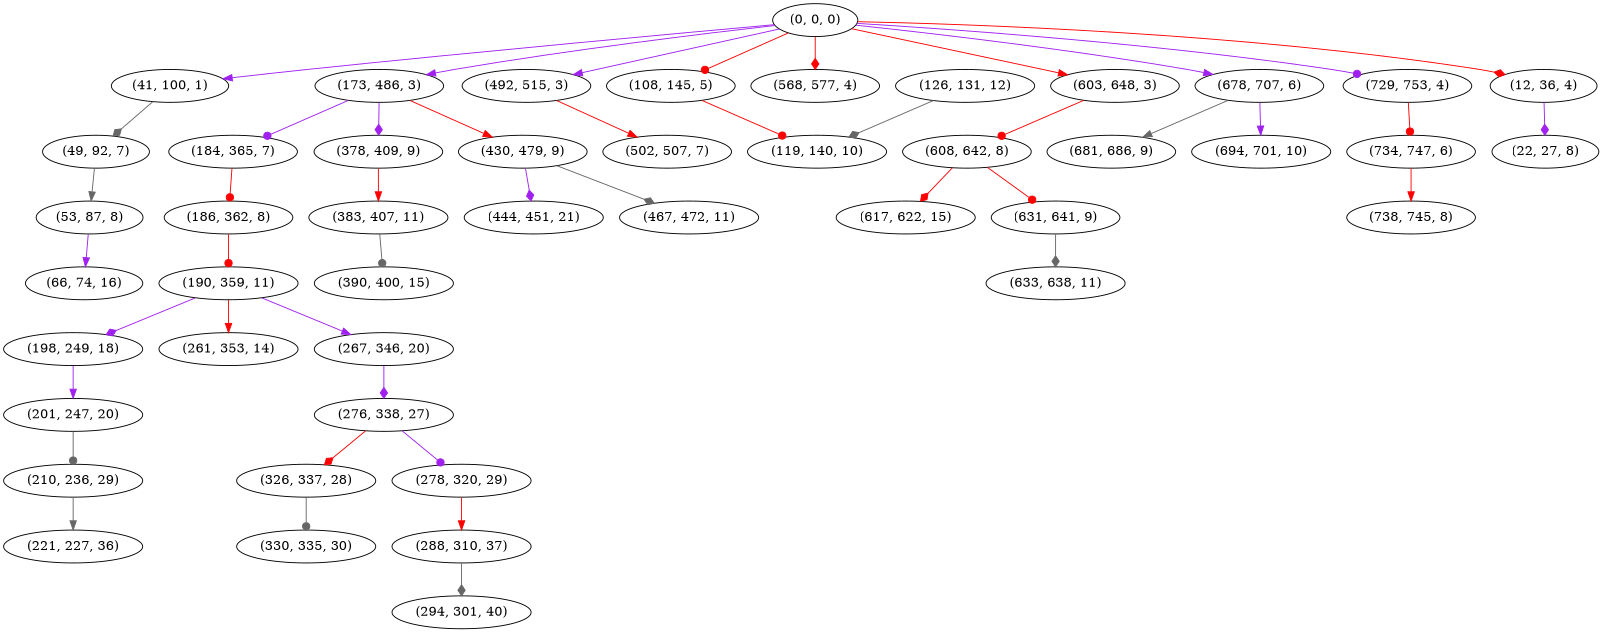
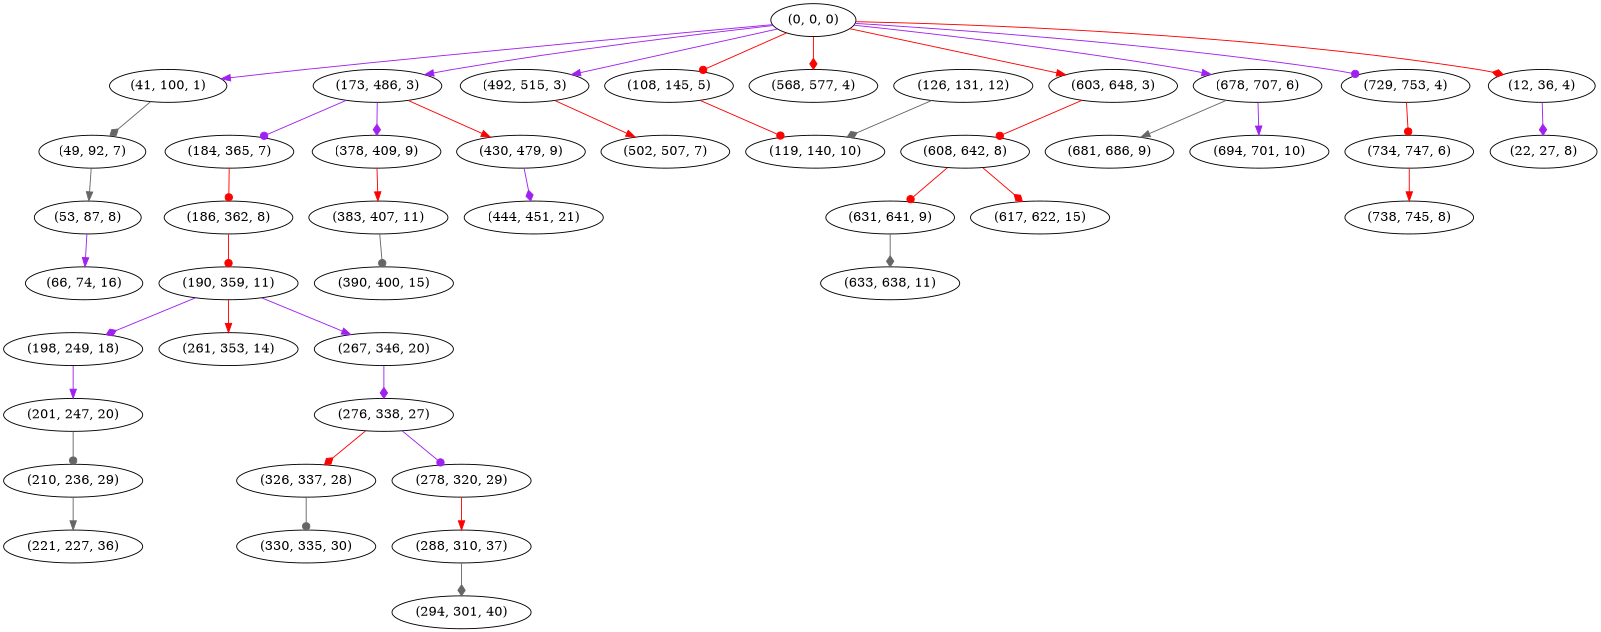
  digraph {
    edge [arrowhead=normal color=red]
    "(0, 0, 0)"
    "(12, 36, 4)"
    "(41, 100, 1)"
    "(108, 145, 5)"
    "(173, 486, 3)"
    "(492, 515, 3)"
    "(568, 577, 4)"
    "(603, 648, 3)"
    "(678, 707, 6)"
    "(729, 753, 4)"
    "(22, 27, 8)"
    "(49, 92, 7)"
    "(119, 140, 10)"
    "(184, 365, 7)"
    "(378, 409, 9)"
    "(430, 479, 9)"
    "(502, 507, 7)"
    "(608, 642, 8)"
    "(681, 686, 9)"
    "(694, 701, 10)"
    "(734, 747, 6)"
    "(53, 87, 8)"
    "(66, 74, 16)"
    "(126, 131, 12)"
    "(186, 362, 8)"
    "(383, 407, 11)"
    "(444, 451, 21)"
-   "(467, 472, 11)"
    "(190, 359, 11)"
    "(198, 249, 18)"
    "(261, 353, 14)"
    "(267, 346, 20)"
    "(201, 247, 20)"
    "(210, 236, 29)"
    "(221, 227, 36)"
    "(276, 338, 27)"
    "(278, 320, 29)"
    "(326, 337, 28)"
    "(288, 310, 37)"
    "(330, 335, 30)"
    "(294, 301, 40)"
    "(390, 400, 15)"
    "(617, 622, 15)"
    "(631, 641, 9)"
    "(633, 638, 11)"
    "(738, 745, 8)"
    "(0, 0, 0)" -> "(12, 36, 4)" [arrowhead=diamond]
    "(0, 0, 0)" -> "(41, 100, 1)" [color=purple]
    "(0, 0, 0)" -> "(108, 145, 5)" [arrowhead=dot]
    "(0, 0, 0)" -> "(173, 486, 3)" [color=purple]
    "(0, 0, 0)" -> "(492, 515, 3)" [color=purple]
    "(0, 0, 0)" -> "(568, 577, 4)" [arrowhead=diamond]
    "(0, 0, 0)" -> "(603, 648, 3)"
    "(0, 0, 0)" -> "(678, 707, 6)" [color=purple]
    "(0, 0, 0)" -> "(729, 753, 4)" [arrowhead=dot color=purple]
    "(12, 36, 4)" -> "(22, 27, 8)" [arrowhead=diamond color=purple]
    "(41, 100, 1)" -> "(49, 92, 7)" [arrowhead=diamond color=gray40]
    "(108, 145, 5)" -> "(119, 140, 10)" [arrowhead=dot]
    "(173, 486, 3)" -> "(184, 365, 7)" [arrowhead=dot color=purple]
    "(173, 486, 3)" -> "(378, 409, 9)" [arrowhead=diamond color=purple]
    "(173, 486, 3)" -> "(430, 479, 9)"
    "(492, 515, 3)" -> "(502, 507, 7)"
    "(603, 648, 3)" -> "(608, 642, 8)" [arrowhead=dot]
    "(678, 707, 6)" -> "(681, 686, 9)" [color=gray40]
    "(678, 707, 6)" -> "(694, 701, 10)" [color=purple]
    "(729, 753, 4)" -> "(734, 747, 6)" [arrowhead=dot]
    "(49, 92, 7)" -> "(53, 87, 8)" [color=gray40]
    "(184, 365, 7)" -> "(186, 362, 8)" [arrowhead=dot]
    "(378, 409, 9)" -> "(383, 407, 11)"
    "(430, 479, 9)" -> "(444, 451, 21)" [arrowhead=diamond color=purple]
-   "(430, 479, 9)" -> "(467, 472, 11)" [arrowhead=diamond color=gray40]
    "(608, 642, 8)" -> "(617, 622, 15)" [arrowhead=diamond]
    "(608, 642, 8)" -> "(631, 641, 9)" [arrowhead=dot]
    "(734, 747, 6)" -> "(738, 745, 8)"
    "(53, 87, 8)" -> "(66, 74, 16)" [color=purple]
    "(126, 131, 12)" -> "(119, 140, 10)" [arrowhead=diamond color=gray40]
    "(186, 362, 8)" -> "(190, 359, 11)" [arrowhead=dot]
    "(383, 407, 11)" -> "(390, 400, 15)" [arrowhead=dot color=gray40]
    "(190, 359, 11)" -> "(198, 249, 18)" [arrowhead=diamond color=purple]
    "(190, 359, 11)" -> "(261, 353, 14)"
    "(190, 359, 11)" -> "(267, 346, 20)" [color=purple]
    "(198, 249, 18)" -> "(201, 247, 20)" [color=purple]
    "(267, 346, 20)" -> "(276, 338, 27)" [arrowhead=diamond color=purple]
    "(201, 247, 20)" -> "(210, 236, 29)" [arrowhead=dot color=gray40]
    "(210, 236, 29)" -> "(221, 227, 36)" [color=gray40]
    "(276, 338, 27)" -> "(278, 320, 29)" [arrowhead=dot color=purple]
    "(276, 338, 27)" -> "(326, 337, 28)" [arrowhead=diamond]
    "(278, 320, 29)" -> "(288, 310, 37)"
    "(326, 337, 28)" -> "(330, 335, 30)" [arrowhead=dot color=gray40]
    "(288, 310, 37)" -> "(294, 301, 40)" [arrowhead=diamond color=gray40]
    "(631, 641, 9)" -> "(633, 638, 11)" [arrowhead=diamond color=gray40]
  }
